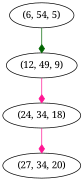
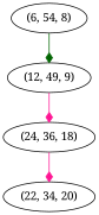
  digraph {
    fontname="Noto Serif"
    node [fontname="Noto Serif"]
    edge [arrowhead=diamond color=deeppink fontname="Noto Serif"]
    n1 [label="(12, 49, 9)"]
-   "(6, 54, 5)"
-   "(24, 36, 18)" [label="(24, 34, 18)"]
-   "(27, 34, 20)"
+   "(6, 54, 5)" [label="(6, 54, 8)"]
+   "(24, 36, 18)"
+   "(27, 34, 20)" [label="(22, 34, 20)"]
    n1 -> "(24, 36, 18)"
    "(6, 54, 5)" -> n1 [color=darkgreen]
    "(24, 36, 18)" -> "(27, 34, 20)"
  }
